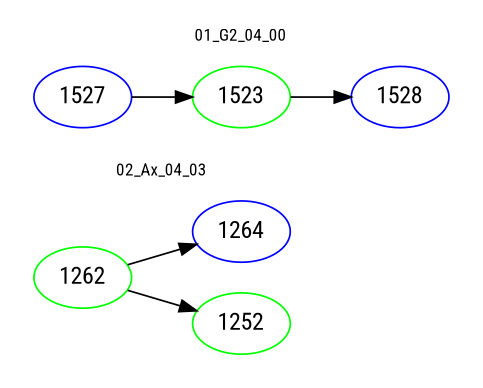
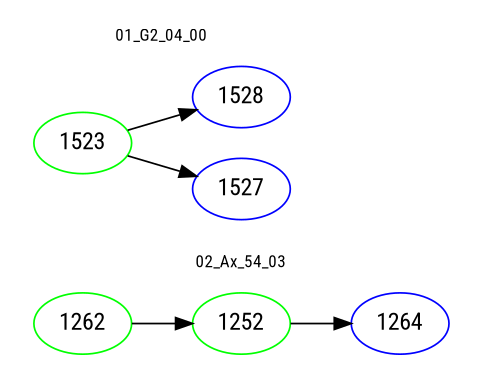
  digraph {
    fontname="Roboto Condensed"
    rankdir=LR
    node [color=green fontname="Roboto Condensed"]
    edge [color=black fontname="Roboto Condensed"]
    n1 [label=1262]
    n2 [label=1252]
    n3 [color=blue label=1264]
    n4 [color=blue label=1527]
    n5 [label=1523]
    n6 [color=blue label=1528]
    subgraph cluster_1 {
      color=white
      fontsize=10
-     label="02_Ax_04_03"
+     label="02_Ax_54_03"
      n1
      n2
      n3
    }
    subgraph cluster_2 {
      color=white
      fontsize=10
      label="01_G2_04_00"
      n4
      n5
      n6
    }
    n1 -> n2
-   n1 -> n3
-   n4 -> n5
+   n2 -> n3
+   n5 -> n4
    n5 -> n6
  }
